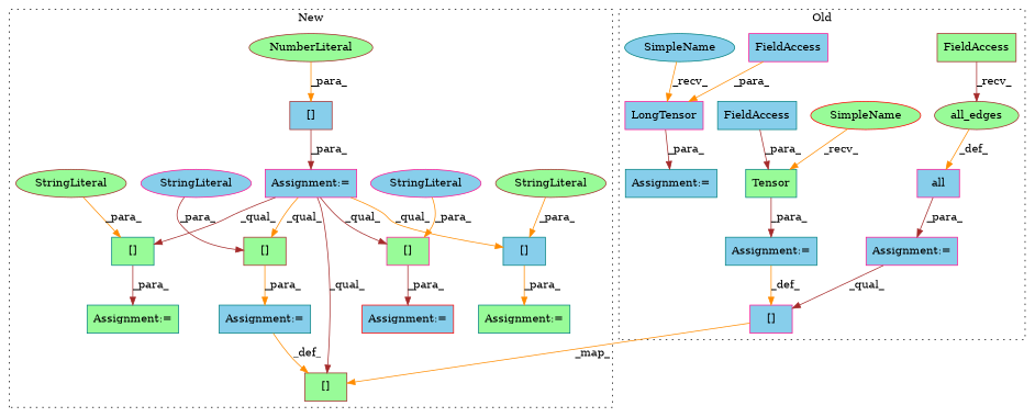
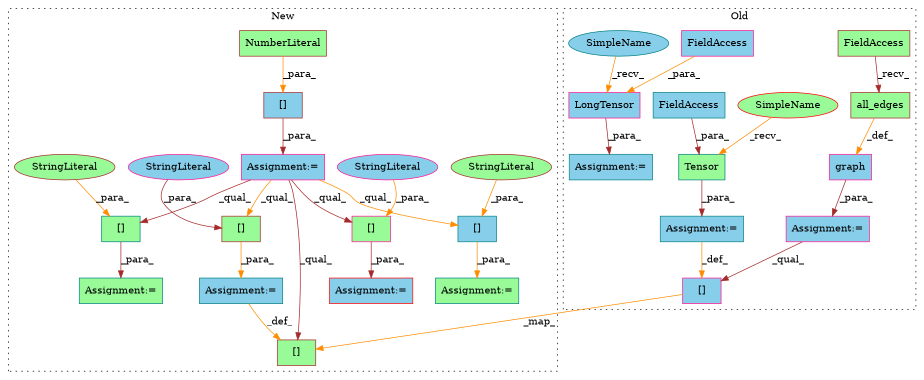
  digraph {
    node [a=7 color=teal fillcolor=skyblue l=1 shape=box style=filled]
    edge [color=darkorange]
-   n1 [a=32 color=deeppink l="6,1" label=all s="15037,15065"]
+   n1 [a=32 color=deeppink l="6,1" label="graph" s="15037,15065"]
    n2 [a=2 color=deeppink l="8,1" label="[]" s="15074,15092"]
-   n3 [a=32 color=brown fillcolor=palegreen l=11 label=all_edges s=15054 shape=ellipse]
+   n3 [a=32 color=brown fillcolor=palegreen l=11 label=all_edges s=15054]
    n4 [a=32 fillcolor=palegreen l="7,1" label=Tensor s="14891,14911"]
    n5 [a=22 color=brown fillcolor=palegreen l=4 label=FieldAccess s=15043]
    n6 [a=22 l=4 label=FieldAccess s=14898]
    n7 [a=32 color=deeppink l="11,1" label=LongTensor s="14967,14989"]
    n8 [a=22 color=deeppink l=4 label=FieldAccess s=14978]
    n9 [label="Assignment:=" s=14884]
    n10 [label="Assignment:=" s=14960]
    n11 [color=deeppink label="Assignment:=" s=15032]
    n12 [a=42 color=red fillcolor=palegreen l=5 label=SimpleName s=14885 shape=ellipse]
    n13 [a=42 l=5 label=SimpleName s=14961 shape=ellipse]
    n14 [a=2 color=brown fillcolor=palegreen l="8,1" label="[]" s="14872,14886"]
    n15 [a=45 color=deeppink l=6 label=StringLiteral s=14880 shape=ellipse]
    n16 [color=deeppink label="Assignment:=" s=14847]
    n17 [fillcolor=palegreen label="Assignment:=" s=15008]
    n18 [a=2 color=brown fillcolor=palegreen l="8,1" label="[]" s="15036,15054"]
    n19 [fillcolor=palegreen label="Assignment:=" s=14970]
    n20 [a=2 l="8,1" label="[]" s="15009,15027"]
    n21 [a=45 color=brown fillcolor=palegreen l=10 label=StringLiteral s=15017 shape=ellipse]
    n22 [a=2 color=deeppink fillcolor=palegreen l="8,1" label="[]" s="14936,14951"]
    n23 [a=45 color=deeppink l=7 label=StringLiteral s=14944 shape=ellipse]
    n24 [a=2 color=brown l="5,1" label="[]" s="14848,14854"]
-   n25 [a=34 color=brown fillcolor=palegreen label=NumberLiteral s=14853 shape=ellipse]
+   n25 [a=34 color=brown fillcolor=palegreen label=NumberLiteral s=14853]
    n26 [a=2 fillcolor=palegreen l="8,1" label="[]" s="14971,14991"]
    n27 [color=red label="Assignment:=" s=14935]
    n28 [label="Assignment:=" s=14871]
    n29 [a=45 color=brown fillcolor=palegreen l=12 label=StringLiteral s=14979 shape=ellipse]
    subgraph cluster_1 {
      label=Old
      style=dotted
      n1
      n2
      n3
      n4
      n5
      n6
      n7
      n8
      n9
      n10
      n11
      n12
      n13
    }
    subgraph cluster_2 {
      label=New
      style=dotted
      n14
      n15
      n16
      n17
      n18
      n19
      n20
      n21
      n22
      n23
      n24
      n25
      n26
      n27
      n28
      n29
    }
    n1 -> n11 [color=brown label=_para_]
    n2 -> n18 [label=_map_]
    n3 -> n1 [label=_def_]
    n4 -> n9 [color=brown label=_para_]
    n5 -> n3 [color=brown label=_recv_]
    n6 -> n4 [color=brown label=_para_]
    n7 -> n10 [color=brown label=_para_]
    n8 -> n7 [label=_para_]
    n9 -> n2 [label=_def_]
    n11 -> n2 [color=brown label=_qual_]
    n12 -> n4 [label=_recv_]
    n13 -> n7 [label=_recv_]
    n14 -> n28 [label=_para_]
    n15 -> n14 [color=brown label=_para_]
    n16 -> n14 [label=_qual_]
    n16 -> n18 [color=brown label=_qual_]
    n16 -> n20 [label=_qual_]
    n16 -> n22 [color=brown label=_qual_]
    n16 -> n26 [color=brown label=_qual_]
    n20 -> n17 [label=_para_]
    n21 -> n20 [label=_para_]
    n22 -> n27 [color=brown label=_para_]
    n23 -> n22 [label=_para_]
    n24 -> n16 [color=brown label=_para_]
    n25 -> n24 [label=_para_]
    n26 -> n19 [color=brown label=_para_]
    n28 -> n18 [label=_def_]
    n29 -> n26 [label=_para_]
  }
